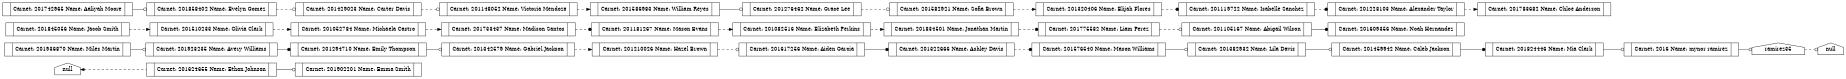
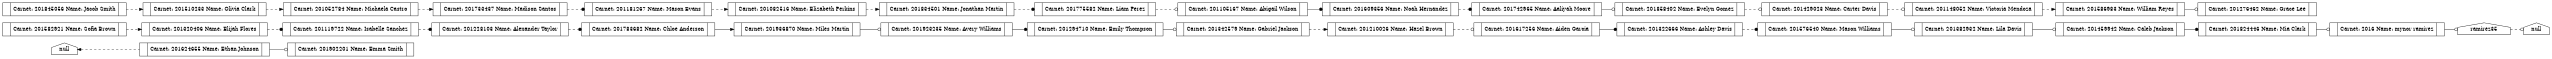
  digraph {
    rankdir=LR
    node [shape=record]
    edge [style=dashed arrowhead=odot]
    n1 [label=null shape=house]
    n2 [label="{|Carnet: 201624655 Name: Ethan Johnson|}"]
    n3 [label="{|Carnet: 201902201 Name: Emma Smith|}"]
    n4 [label=null shape=house]
    n5 [label="{|Carnet: 201845056 Name: Jacob Smith|}"]
    n6 [label="{|Carnet: 201510233 Name: Olivia Clark|}"]
    n7 [label="{|Carnet: 201052784 Name: Michaela Castro|}"]
    n8 [label="{|Carnet: 201733437 Name: Madison Santos|}"]
    n9 [label="{|Carnet: 201181267 Name: Mason Evans|}"]
    n10 [label="{|Carnet: 201082516 Name: Elizabeth Perkins|}"]
    n11 [label="{|Carnet: 201834501 Name: Jonathan Martin|}"]
    n12 [label="{|Carnet: 201775582 Name: Liam Perez|}"]
    n13 [label="{|Carnet: 201105167 Name: Abigail Wilson|}"]
    n14 [label="{|Carnet: 201609356 Name: Noah Hernandez|}"]
    n15 [label="{|Carnet: 201742965 Name: Aaliyah Moore|}"]
    n16 [label="{|Carnet: 201858402 Name: Evelyn Gomez|}"]
    n17 [label="{|Carnet: 201429023 Name: Carter Davis|}"]
    n18 [label="{|Carnet: 201148052 Name: Victoria Mendoza|}"]
    n19 [label="{|Carnet: 201586983 Name: William Reyes|}"]
    n20 [label="{|Carnet: 201276462 Name: Grace Lee|}"]
    n21 [label="{|Carnet: 201582921 Name: Sofia Brown|}"]
    n22 [label="{|Carnet: 201320406 Name: Elijah Flores|}"]
    n23 [label="{|Carnet: 201119722 Name: Isabelle Sanchez|}"]
    n24 [label="{|Carnet: 201228103 Name: Alexander Taylor|}"]
    n25 [label="{|Carnet: 201783682 Name: Chloe Anderson|}"]
    n26 [label="{|Carnet: 201936870 Name: Miles Martin|}"]
    n27 [label="{|Carnet: 201923235 Name: Avery Williams|}"]
    n28 [label="{|Carnet: 201294710 Name: Emily Thompson|}"]
    n29 [label="{|Carnet: 201342579 Name: Gabriel Jackson|}"]
    n30 [label="{|Carnet: 201210026 Name: Hazel Brown|}"]
    n31 [label="{|Carnet: 201617256 Name: Aiden Garcia|}"]
    n32 [label="{|Carnet: 201322666 Name: Ashley Davis|}"]
    n33 [label="{|Carnet: 201576540 Name: Mason Williams|}"]
    n34 [label="{|Carnet: 201382932 Name: Lila Davis|}"]
    n35 [label="{|Carnet: 201459942 Name: Caleb Jackson|}"]
    n36 [label="{|Carnet: 201824446 Name: Mia Clark|}"]
    n37 [label="{|Carnet: 2016 Name: mynor ramirez|}"]
    n38 [label=ramirez35 shape=house]
    n1 -> n2 [dir=back arrowhead=""]
    n2 -> n3 [style=solid]
    n5 -> n6 [arrowhead=normal]
    n6 -> n7 [arrowhead=normal]
    n7 -> n8 [arrowhead=normal]
    n8 -> n9 [arrowhead=dot]
    n9 -> n10 [arrowhead=normal]
    n10 -> n11 [arrowhead=normal]
    n11 -> n12 [arrowhead=dot]
    n12 -> n13
    n13 -> n14 [arrowhead=dot style=solid]
+   n14 -> n15 [arrowhead=dot]
    n15 -> n16 [style=solid]
    n16 -> n17
    n17 -> n18
    n18 -> n19 [arrowhead=normal]
    n19 -> n20 [style=solid]
-   n20 -> n21
    n21 -> n22 [arrowhead=normal]
    n22 -> n23 [arrowhead=dot]
    n23 -> n24 [arrowhead=dot]
-   n24 -> n25 [arrowhead=normal]
+   n24 -> n25 [arrowhead=dot]
+   n25 -> n26 [arrowhead=normal style=solid]
    n26 -> n27 [style=solid]
    n27 -> n28 [arrowhead=dot style=solid]
    n28 -> n29 [style=solid]
    n29 -> n30 [arrowhead=normal]
    n30 -> n31
    n31 -> n32 [arrowhead=dot style=solid]
    n32 -> n33 [arrowhead=dot]
    n33 -> n34 [style=solid]
    n34 -> n35 [style=solid]
    n35 -> n36 [arrowhead=dot style=solid]
    n36 -> n37 [style=solid]
    n37 -> n38 [style=solid]
    n38 -> n4
  }
